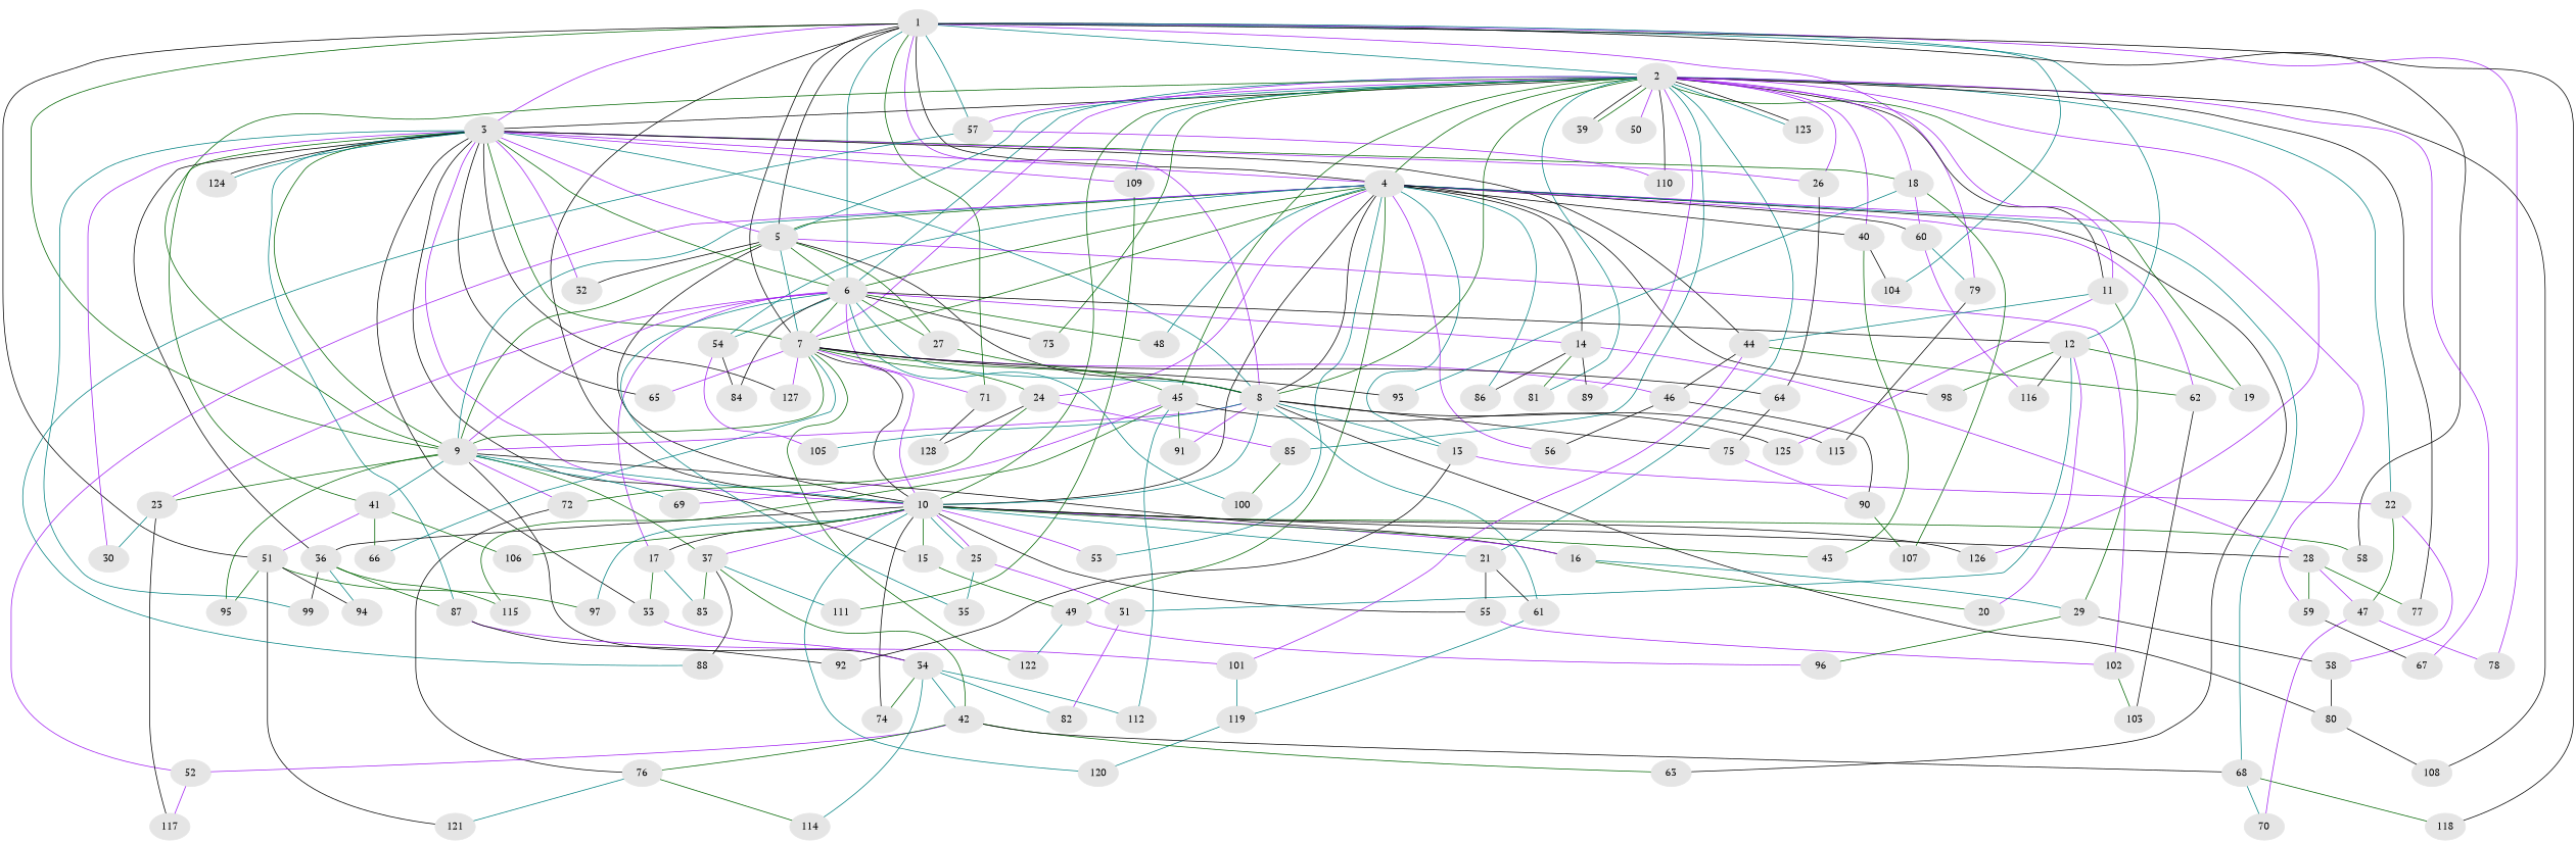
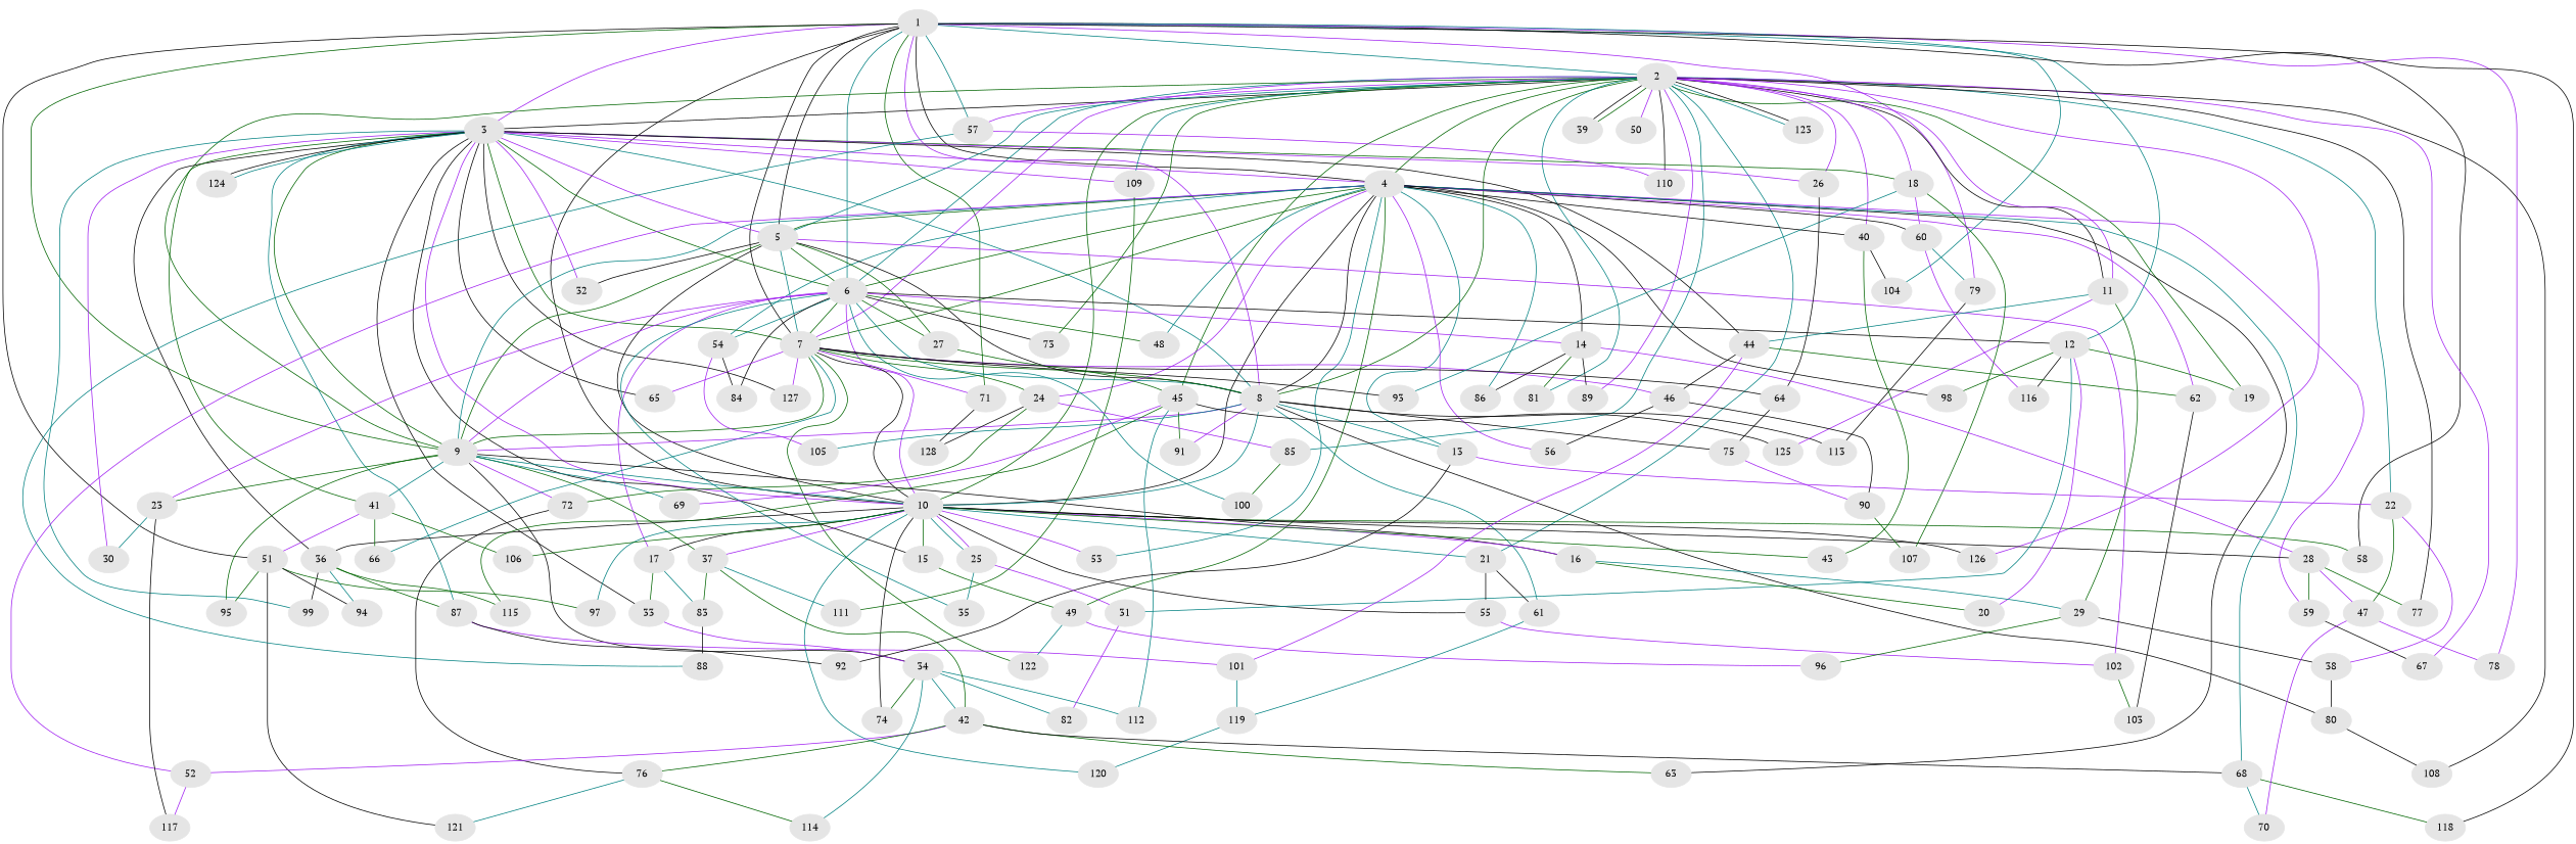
  graph {
    fontname="PT Serif"
    node [color=gray90 fontname="PT Serif" style=filled]
    edge [color=black fontname="PT Serif"]
    1
    2
    3
    4
    5
    6
    7
    8
    9
    10
    12
    51
    57
    58
    71
    78
    79
    104
    118
    11
    18
    19
    21
    22
    26
    39
    40
    45
    50
    67
    73
    77
    81
    85
    89
    108
    109
    110
    123
    126
    15
    30
    32
    33
    36
    41
    44
    65
    87
    99
    124
    127
    13
    14
    24
    48
    49
    52
    53
    54
    56
    59
    60
    62
    63
    68
    86
    98
    27
    102
    17
    23
    35
    84
    100
    46
    64
    66
    93
    122
    61
    75
    80
    91
    105
    113
    16
    34
    37
    69
    72
    95
    25
    28
    43
    55
    74
    97
    106
    120
    20
    31
    116
    94
    121
    88
    128
    29
    125
    107
    38
    47
    112
    115
    111
    101
    92
    96
    117
    103
    70
    83
    90
    119
    82
    42
    114
    76
    1 -- 2 [color=teal]
    1 -- 3 [color=purple]
    1 -- 4
    1 -- 5
    1 -- 6 [color=teal]
    1 -- 7
    1 -- 8 [color=purple]
    1 -- 9 [color=darkgreen]
    1 -- 10
    1 -- 12 [color=teal]
    1 -- 51
    1 -- 57 [color=teal]
    1 -- 58
    1 -- 71 [color=darkgreen]
    1 -- 78 [color=purple]
    1 -- 79 [color=purple]
    1 -- 104 [color=teal]
    1 -- 118
    2 -- 3
    2 -- 4 [color=darkgreen]
    2 -- 5 [color=teal]
    2 -- 6 [color=teal]
    2 -- 7 [color=purple]
    2 -- 8 [color=darkgreen]
    2 -- 9 [color=darkgreen]
    2 -- 10 [color=darkgreen]
    2 -- 57 [color=purple]
    2 -- 11
    2 -- 11 [color=purple]
    2 -- 18 [color=purple]
    2 -- 19 [color=darkgreen]
    2 -- 21 [color=teal]
    2 -- 22 [color=teal]
    2 -- 26 [color=purple]
    2 -- 39
    2 -- 39 [color=darkgreen]
    2 -- 40 [color=purple]
    2 -- 45 [color=darkgreen]
    2 -- 50 [color=purple]
    2 -- 67 [color=purple]
    2 -- 73 [color=darkgreen]
    2 -- 77
    2 -- 81 [color=teal]
    2 -- 85 [color=teal]
    2 -- 89 [color=purple]
    2 -- 108
    2 -- 109 [color=teal]
    2 -- 110
    2 -- 123 [color=teal]
    2 -- 123
    2 -- 126 [color=purple]
    3 -- 4 [color=purple]
    3 -- 5 [color=purple]
    3 -- 6 [color=darkgreen]
    3 -- 7 [color=darkgreen]
    3 -- 8 [color=teal]
    3 -- 9 [color=darkgreen]
    3 -- 10 [color=purple]
    3 -- 18 [color=darkgreen]
    3 -- 26 [color=purple]
    3 -- 109 [color=purple]
    3 -- 15
    3 -- 30 [color=purple]
    3 -- 32 [color=purple]
    3 -- 33
    3 -- 36
    3 -- 41 [color=darkgreen]
    3 -- 44
    3 -- 65
    3 -- 87 [color=teal]
    3 -- 99 [color=teal]
    3 -- 124
    3 -- 124 [color=teal]
    3 -- 127
    4 -- 5 [color=darkgreen]
    4 -- 6 [color=darkgreen]
    4 -- 7 [color=darkgreen]
    4 -- 8
    4 -- 9 [color=teal]
    4 -- 10
    4 -- 40
    4 -- 13 [color=teal]
    4 -- 14
    4 -- 24 [color=purple]
    4 -- 48 [color=teal]
    4 -- 49 [color=darkgreen]
    4 -- 52 [color=purple]
    4 -- 53 [color=teal]
    4 -- 54 [color=teal]
    4 -- 56 [color=purple]
    4 -- 59 [color=purple]
    4 -- 60
    4 -- 62 [color=purple]
    4 -- 63
    4 -- 68 [color=teal]
    4 -- 86 [color=teal]
    4 -- 98
    5 -- 6 [color=darkgreen]
    5 -- 7 [color=teal]
    5 -- 8
    5 -- 9 [color=darkgreen]
    5 -- 10
    5 -- 32
    5 -- 27 [color=darkgreen]
    5 -- 102 [color=purple]
    6 -- 7 [color=darkgreen]
    6 -- 8 [color=teal]
    6 -- 9 [color=purple]
    6 -- 10 [color=purple]
    6 -- 12
    6 -- 73
    6 -- 14 [color=purple]
    6 -- 48 [color=darkgreen]
    6 -- 54 [color=teal]
    6 -- 27 [color=darkgreen]
    6 -- 17 [color=purple]
    6 -- 23 [color=purple]
    6 -- 35 [color=teal]
    6 -- 84
    6 -- 100 [color=teal]
    7 -- 8 [color=darkgreen]
    7 -- 9 [color=darkgreen]
    7 -- 10
    7 -- 71 [color=purple]
    7 -- 65 [color=purple]
    7 -- 127 [color=purple]
    7 -- 24 [color=darkgreen]
    7 -- 46 [color=purple]
    7 -- 64
    7 -- 66 [color=teal]
    7 -- 93
    7 -- 122 [color=darkgreen]
    8 -- 9 [color=purple]
    8 -- 10 [color=teal]
    8 -- 13 [color=teal]
    8 -- 61 [color=teal]
    8 -- 75
    8 -- 80
    8 -- 91 [color=purple]
    8 -- 105 [color=teal]
    8 -- 113
    9 -- 10 [color=teal]
    9 -- 41 [color=teal]
    9 -- 23 [color=darkgreen]
    9 -- 16
    9 -- 34
    9 -- 37 [color=darkgreen]
    9 -- 69 [color=teal]
    9 -- 72 [color=purple]
    9 -- 95 [color=darkgreen]
    10 -- 58 [color=darkgreen]
    10 -- 21 [color=teal]
    10 -- 126
    10 -- 15 [color=darkgreen]
    10 -- 36
    10 -- 53 [color=purple]
    10 -- 17
    10 -- 16 [color=purple]
    10 -- 37 [color=purple]
    10 -- 25 [color=teal]
    10 -- 25 [color=purple]
    10 -- 28
    10 -- 43 [color=darkgreen]
    10 -- 55
    10 -- 74
    10 -- 97 [color=teal]
    10 -- 106 [color=darkgreen]
    10 -- 120 [color=teal]
    12 -- 19 [color=darkgreen]
    12 -- 98 [color=darkgreen]
    12 -- 20 [color=purple]
    12 -- 31 [color=teal]
    12 -- 116
    51 -- 95 [color=darkgreen]
    51 -- 97 [color=darkgreen]
    51 -- 94
    51 -- 121
    57 -- 110 [color=purple]
    57 -- 88 [color=teal]
    71 -- 128
    79 -- 113
    11 -- 44 [color=teal]
    11 -- 29 [color=darkgreen]
    11 -- 125 [color=purple]
    18 -- 60 [color=purple]
    18 -- 93 [color=teal]
    18 -- 107 [color=darkgreen]
    21 -- 61
    21 -- 55
    22 -- 38 [color=purple]
    22 -- 47 [color=darkgreen]
    26 -- 64
    40 -- 104
    40 -- 43 [color=darkgreen]
    45 -- 91 [color=darkgreen]
    45 -- 69 [color=purple]
    45 -- 125
    45 -- 112 [color=teal]
    45 -- 115 [color=darkgreen]
    85 -- 100 [color=darkgreen]
    109 -- 111 [color=darkgreen]
    15 -- 49 [color=darkgreen]
    33 -- 34 [color=purple]
    36 -- 87 [color=darkgreen]
    36 -- 99
    36 -- 94 [color=teal]
    36 -- 115 [color=darkgreen]
    41 -- 51 [color=purple]
    41 -- 66 [color=darkgreen]
    41 -- 106 [color=darkgreen]
    44 -- 62 [color=darkgreen]
    44 -- 46
    44 -- 101 [color=purple]
    87 -- 101 [color=purple]
    87 -- 92
    13 -- 22 [color=purple]
    13 -- 92
    14 -- 81 [color=darkgreen]
    14 -- 89
    14 -- 86
    14 -- 28 [color=purple]
    24 -- 85 [color=purple]
    24 -- 72 [color=darkgreen]
    24 -- 128
    49 -- 122 [color=teal]
    49 -- 96 [color=purple]
    52 -- 117 [color=purple]
    54 -- 84
    54 -- 105 [color=purple]
    59 -- 67
    60 -- 79 [color=teal]
    60 -- 116 [color=purple]
    62 -- 103
    68 -- 118 [color=darkgreen]
    68 -- 70 [color=teal]
    27 -- 45 [color=darkgreen]
    102 -- 103 [color=darkgreen]
    17 -- 33 [color=darkgreen]
    17 -- 83 [color=teal]
    23 -- 30 [color=teal]
    23 -- 117
    46 -- 56
    46 -- 90
    64 -- 75
    61 -- 119 [color=teal]
    75 -- 90 [color=purple]
    80 -- 108
    16 -- 20 [color=darkgreen]
    16 -- 29 [color=teal]
    34 -- 74 [color=darkgreen]
    34 -- 112 [color=teal]
    34 -- 82 [color=teal]
    34 -- 42 [color=teal]
    34 -- 114 [color=teal]
-   37 -- 88
+   83 -- 88
    37 -- 111 [color=teal]
    37 -- 83 [color=darkgreen]
    37 -- 42 [color=darkgreen]
    72 -- 76
    25 -- 35 [color=teal]
    25 -- 31 [color=purple]
    28 -- 77 [color=darkgreen]
    28 -- 59 [color=darkgreen]
    28 -- 47 [color=purple]
    55 -- 102 [color=purple]
    31 -- 82 [color=purple]
    29 -- 38
    29 -- 96 [color=darkgreen]
    38 -- 80
    47 -- 78 [color=purple]
    47 -- 70 [color=purple]
    101 -- 119 [color=teal]
    90 -- 107 [color=darkgreen]
    119 -- 120 [color=teal]
    42 -- 52 [color=purple]
    42 -- 63 [color=darkgreen]
    42 -- 68
    42 -- 76 [color=darkgreen]
    76 -- 121 [color=teal]
    76 -- 114 [color=darkgreen]
  }
